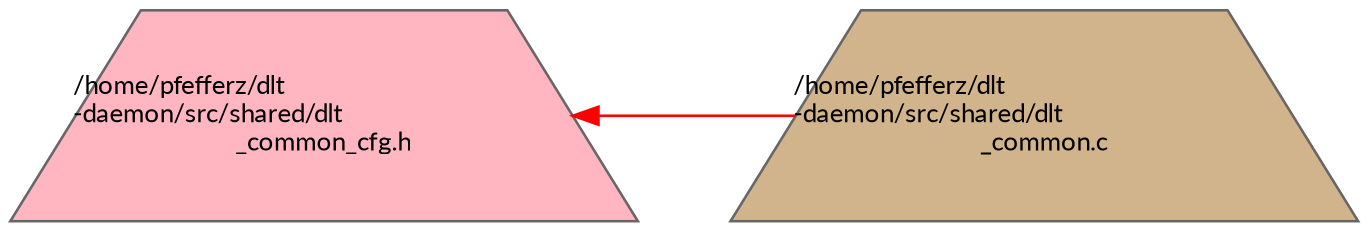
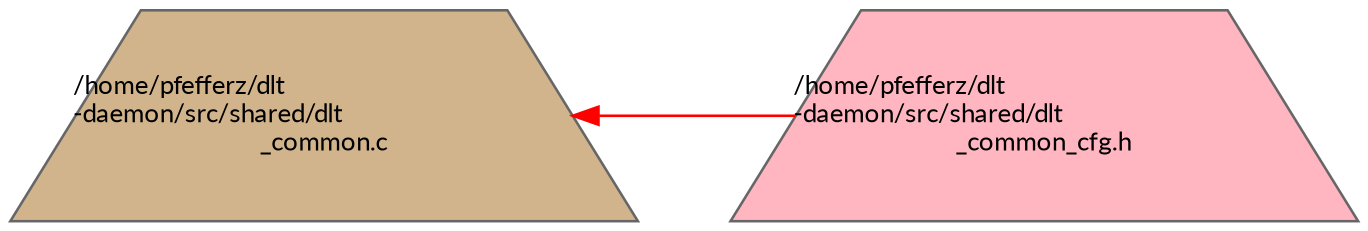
  digraph {
    rankdir=LR
    fontname=Lato
    node [color=gray40 fontname=Lato fontsize=10 shape=trapezium style=filled]
    n1 [fillcolor=lightpink fontcolor=black height=0.2 label="/home/pfefferz/dlt\l-daemon/src/shared/dlt\l_common_cfg.h" width=0.4]
    n2 [fillcolor=tan height=0.2 label="/home/pfefferz/dlt\l-daemon/src/shared/dlt\l_common.c" width=0.4]
-   n1 -> n2 [color=red dir=back fontname=Lato fontsize=10 labelfontname=FreeSans labelfontsize=10 style=solid]
+   n2 -> n1 [color=red dir=back fontname=Lato fontsize=10 labelfontname=FreeSans labelfontsize=10 style=solid]
  }
